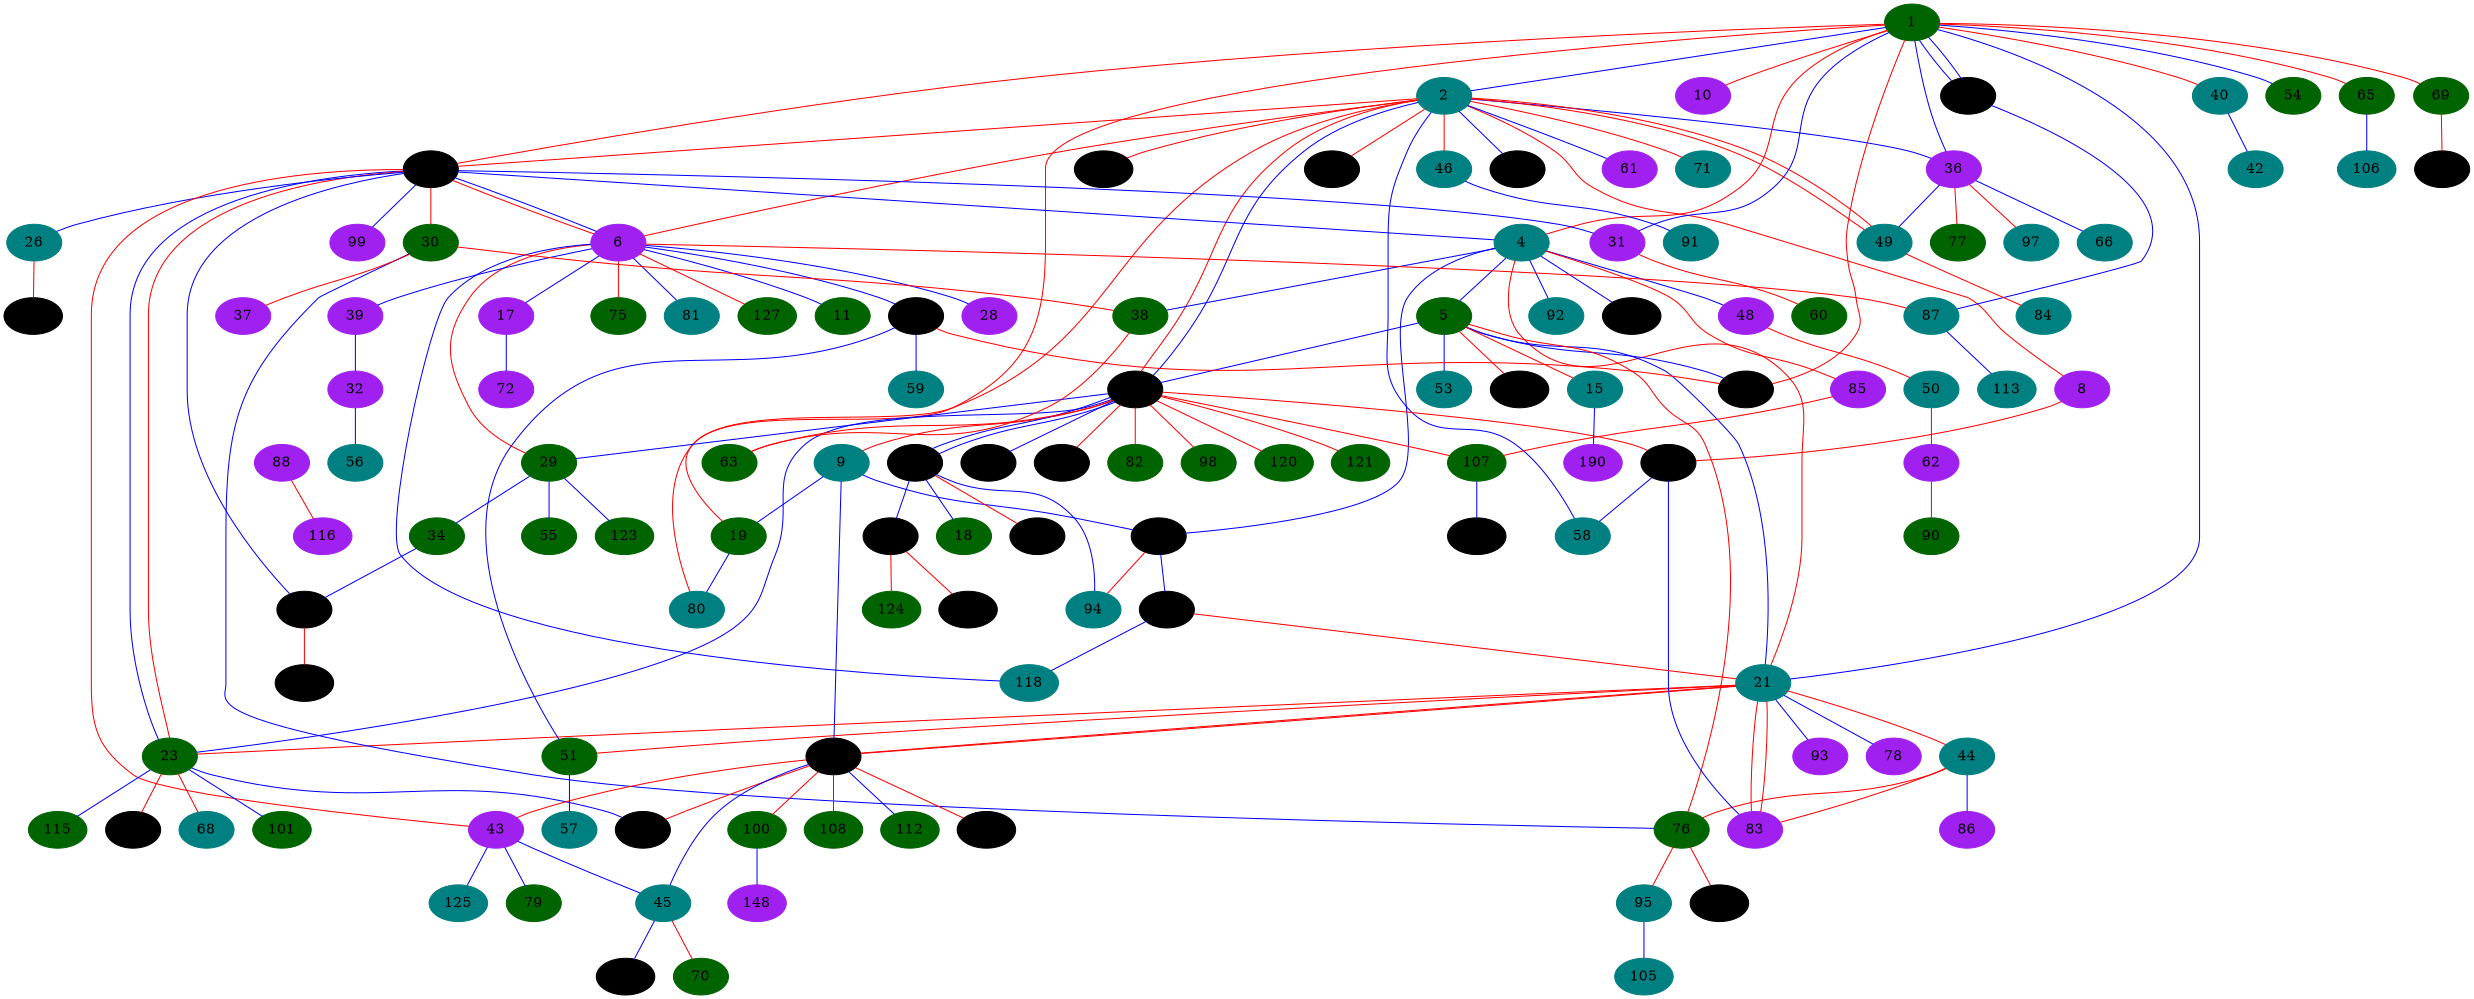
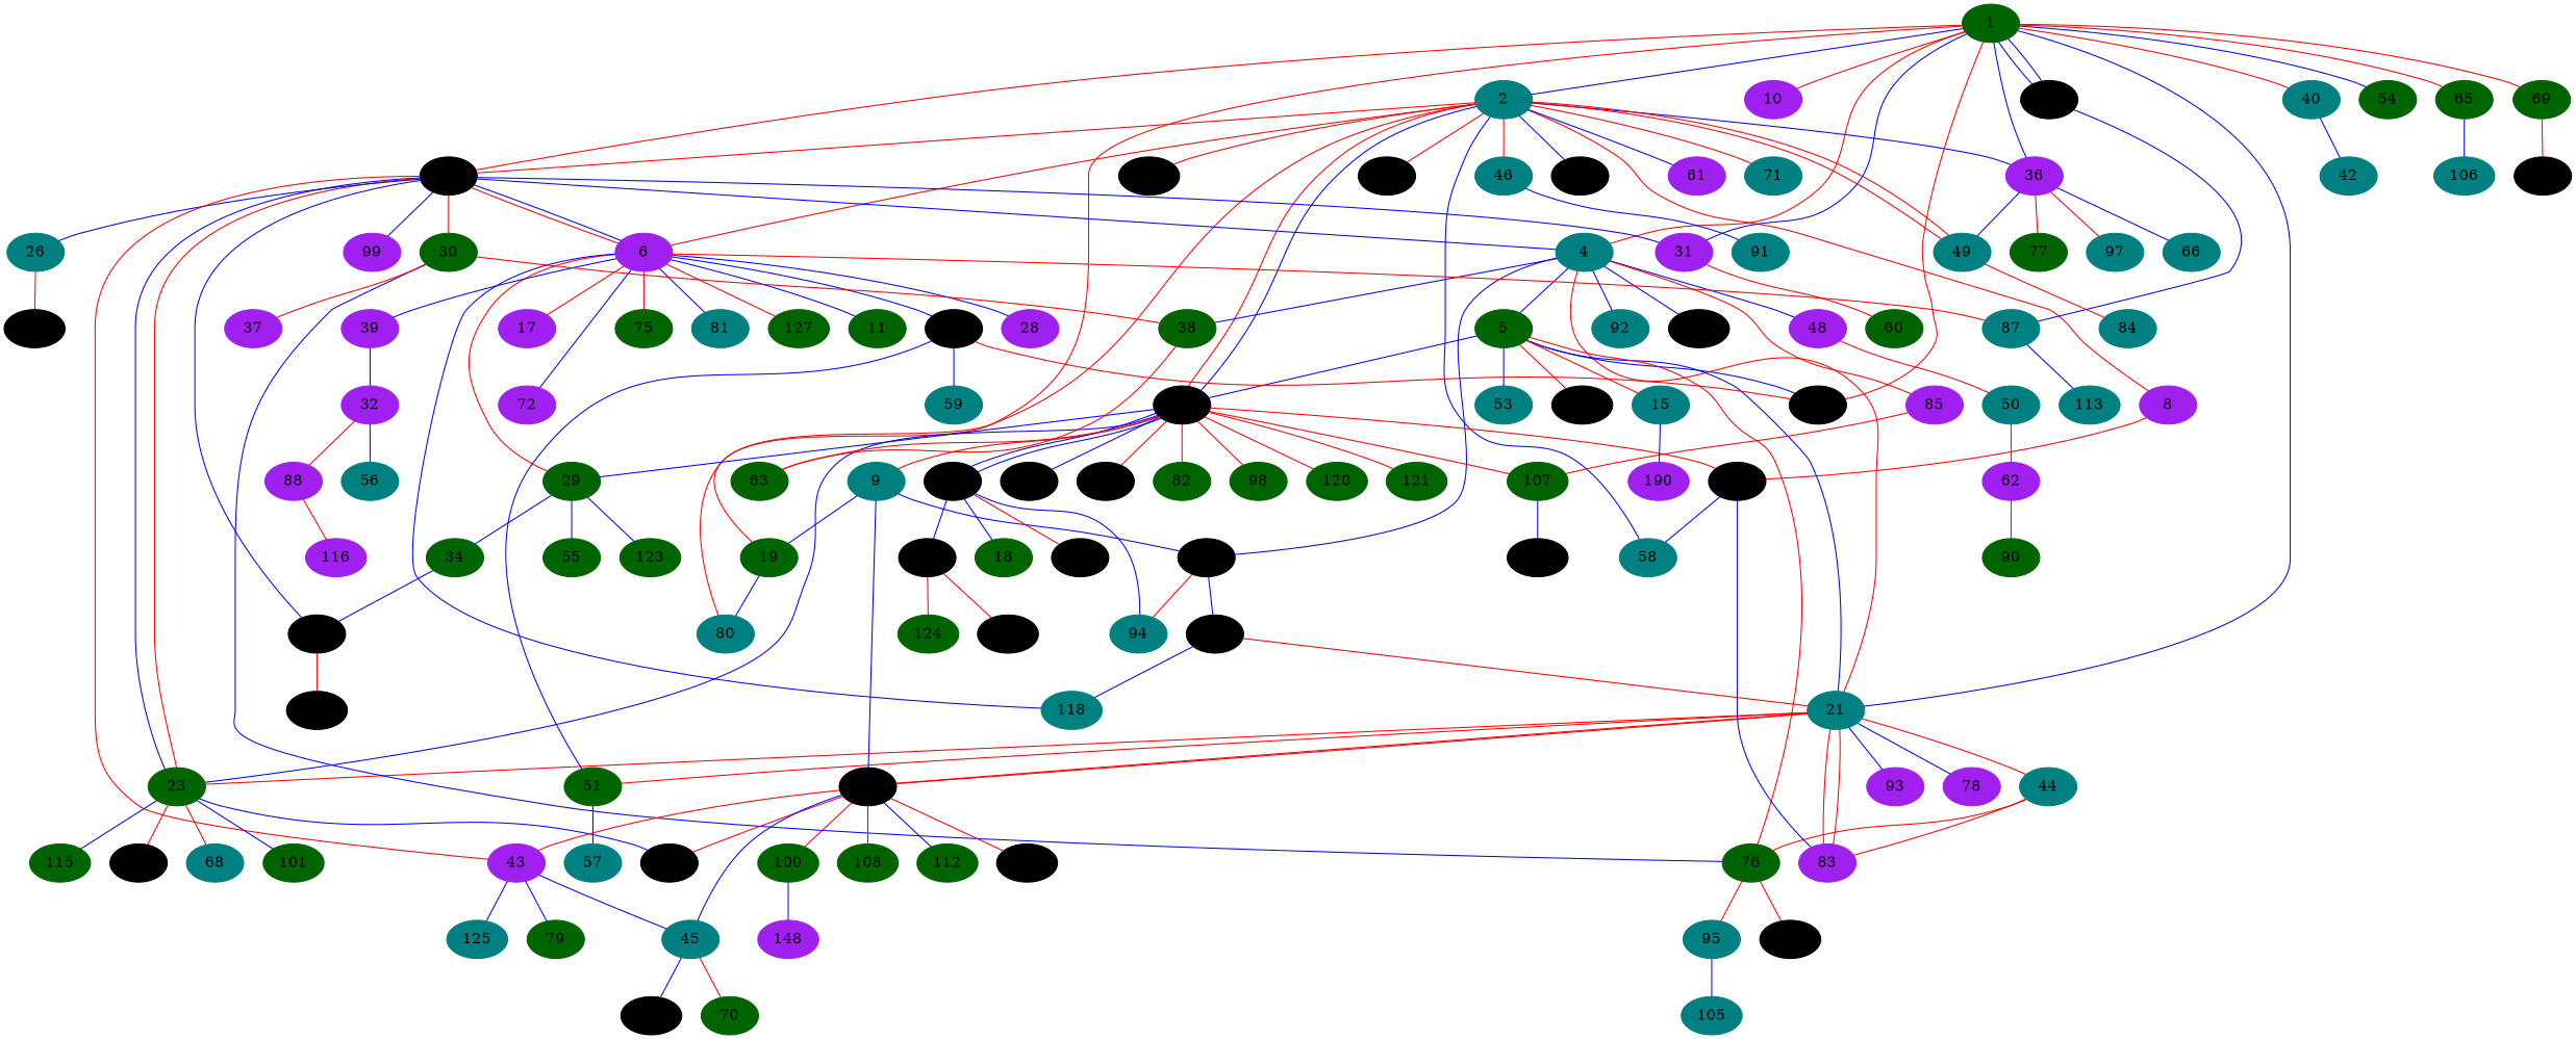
  graph {
    node [color=darkgreen style=filled]
    edge [color=blue]
    2 [color=teal]
    1
    3 [color=black]
    4 [color=teal]
    10 [color=purple]
    13 [color=black]
    19
    21 [color=teal]
    27 [color=black]
    31 [color=purple]
    36 [color=purple]
    40 [color=teal]
    54
    65
    69
    6 [color=purple]
    7 [color=black]
    8 [color=purple]
    25 [color=black]
    46 [color=teal]
    49 [color=teal]
    52 [color=black]
    58 [color=teal]
    61 [color=purple]
    71 [color=teal]
    80 [color=teal]
    119 [color=black]
    23
    26 [color=teal]
    30
    41 [color=black]
    43 [color=purple]
    99 [color=purple]
    5
    16 [color=black]
    38
    48 [color=purple]
    85 [color=purple]
    92 [color=teal]
    114 [color=black]
    87 [color=teal]
    33 [color=black]
    83 [color=purple]
    44 [color=teal]
    51
    78 [color=purple]
    93 [color=purple]
    60
    66 [color=teal]
    77
    97 [color=teal]
    42 [color=teal]
    106 [color=teal]
    96 [color=black]
    11
    17 [color=purple]
    24 [color=black]
    28 [color=purple]
    29
    39 [color=purple]
    72 [color=purple]
    75
    81 [color=teal]
    118 [color=teal]
    127
    9 [color=teal]
    12 [color=black]
    14 [color=black]
    63
    67 [color=black]
    74 [color=black]
    82
    98
    107
    120
    121
    91 [color=teal]
    84 [color=teal]
    35 [color=black]
    64 [color=black]
    68 [color=teal]
    101
    115
    104 [color=black]
    76
    37 [color=purple]
    102 [color=black]
    45 [color=teal]
    79
    125 [color=teal]
    15 [color=teal]
    53 [color=teal]
    109 [color=black]
    94 [color=teal]
    20 [color=black]
    50 [color=teal]
    n97 [color=purple label=190]
    95 [color=teal]
    126 [color=black]
    59 [color=teal]
    34
    55
    123
    32 [color=purple]
    56 [color=teal]
    88 [color=purple]
    113 [color=teal]
    18
    22 [color=black]
    73 [color=black]
    111 [color=black]
    100
    108
    112
    117 [color=black]
    122 [color=black]
    124
-   86 [color=purple]
    57 [color=teal]
    116 [color=purple]
    70
    103 [color=black]
    n123 [color=purple label=148]
    62 [color=purple]
    90
    105 [color=teal]
    2 -- 3 [color=red]
    2 -- 36
    2 -- 6 [color=red]
    2 -- 7 [color=red]
    2 -- 7
    2 -- 8 [color=red]
    2 -- 25 [color=red]
    2 -- 46 [color=red]
    2 -- 49 [color=red]
    2 -- 49 [color=red]
    2 -- 52
    2 -- 58
    2 -- 61
    2 -- 71 [color=red]
    2 -- 80 [color=red]
    2 -- 119 [color=red]
    1 -- 2
    1 -- 3 [color=red]
    1 -- 4 [color=red]
    1 -- 10 [color=red]
    1 -- 13
    1 -- 13
    1 -- 19 [color=red]
    1 -- 21
    1 -- 27 [color=red]
    1 -- 31
    1 -- 36
    1 -- 40 [color=red]
    1 -- 54
    1 -- 65 [color=red]
    1 -- 69 [color=red]
    3 -- 4
    3 -- 31
    3 -- 6 [color=red]
    3 -- 6
    3 -- 23
    3 -- 23 [color=red]
    3 -- 26
    3 -- 30 [color=red]
    3 -- 41
    3 -- 43 [color=red]
    3 -- 99
    4 -- 21 [color=red]
    4 -- 5
    4 -- 16
    4 -- 38
    4 -- 48
    4 -- 85 [color=red]
    4 -- 92
    4 -- 114
    13 -- 87
    19 -- 80
    21 -- 23 [color=red]
    21 -- 33 [color=red]
    21 -- 33 [color=red]
    21 -- 83 [color=red]
    21 -- 83 [color=red]
    21 -- 44 [color=red]
    21 -- 51 [color=red]
    21 -- 78
    21 -- 93
    31 -- 60 [color=red]
    36 -- 49
    36 -- 66
    36 -- 77 [color=red]
    36 -- 97 [color=red]
    40 -- 42
    65 -- 106
    69 -- 96 [color=red]
    6 -- 87 [color=red]
    6 -- 11
-   6 -- 17
+   6 -- 17 [color=red]
    6 -- 24
    6 -- 28
    6 -- 29 [color=red]
    6 -- 39
-   17 -- 72
+   6 -- 72
    6 -- 75 [color=red]
    6 -- 81
    6 -- 118
    6 -- 127 [color=red]
    7 -- 23
    7 -- 29
    7 -- 9 [color=red]
    7 -- 12
    7 -- 12
    7 -- 14 [color=red]
    7 -- 63 [color=red]
    7 -- 67
    7 -- 74 [color=red]
    7 -- 82 [color=red]
    7 -- 98 [color=red]
    7 -- 107 [color=red]
    7 -- 120 [color=red]
    7 -- 121 [color=red]
    8 -- 14 [color=red]
    46 -- 91
    49 -- 84 [color=red]
    23 -- 35 [color=red]
    23 -- 64
    23 -- 68 [color=red]
    23 -- 101
    23 -- 115
    26 -- 104 [color=red]
    30 -- 38 [color=red]
    30 -- 76
    30 -- 37 [color=red]
    41 -- 102 [color=red]
    43 -- 45
    43 -- 79
    43 -- 125
    5 -- 21
    5 -- 27
    5 -- 7
    5 -- 76 [color=red]
    5 -- 15 [color=red]
    5 -- 53
    5 -- 109 [color=red]
    16 -- 94 [color=red]
    16 -- 20
    38 -- 63 [color=red]
    48 -- 50 [color=red]
    85 -- 107 [color=red]
    87 -- 113
    33 -- 43 [color=red]
    33 -- 64 [color=red]
    33 -- 45
    33 -- 100 [color=red]
    33 -- 108 [color=red]
    33 -- 112
    33 -- 117 [color=red]
    44 -- 83 [color=red]
    44 -- 76 [color=red]
-   44 -- 86
    51 -- 57
    24 -- 27 [color=red]
    24 -- 51
    24 -- 59
    29 -- 34
    29 -- 55
    29 -- 123
    39 -- 32
    9 -- 19
    9 -- 16
    9 -- 33
    12 -- 94
    12 -- 18
    12 -- 22
    12 -- 73 [color=red]
    14 -- 58
    14 -- 83
    107 -- 111
    76 -- 95 [color=red]
    76 -- 126 [color=red]
    45 -- 70 [color=red]
    45 -- 103
    15 -- n97
    20 -- 21 [color=red]
    20 -- 118
    50 -- 62 [color=red]
    95 -- 105
    34 -- 41
    32 -- 56
+   32 -- 88 [color=red]
    88 -- 116 [color=red]
    22 -- 122 [color=red]
    22 -- 124 [color=red]
    100 -- n123
    62 -- 90 [color=red]
  }
